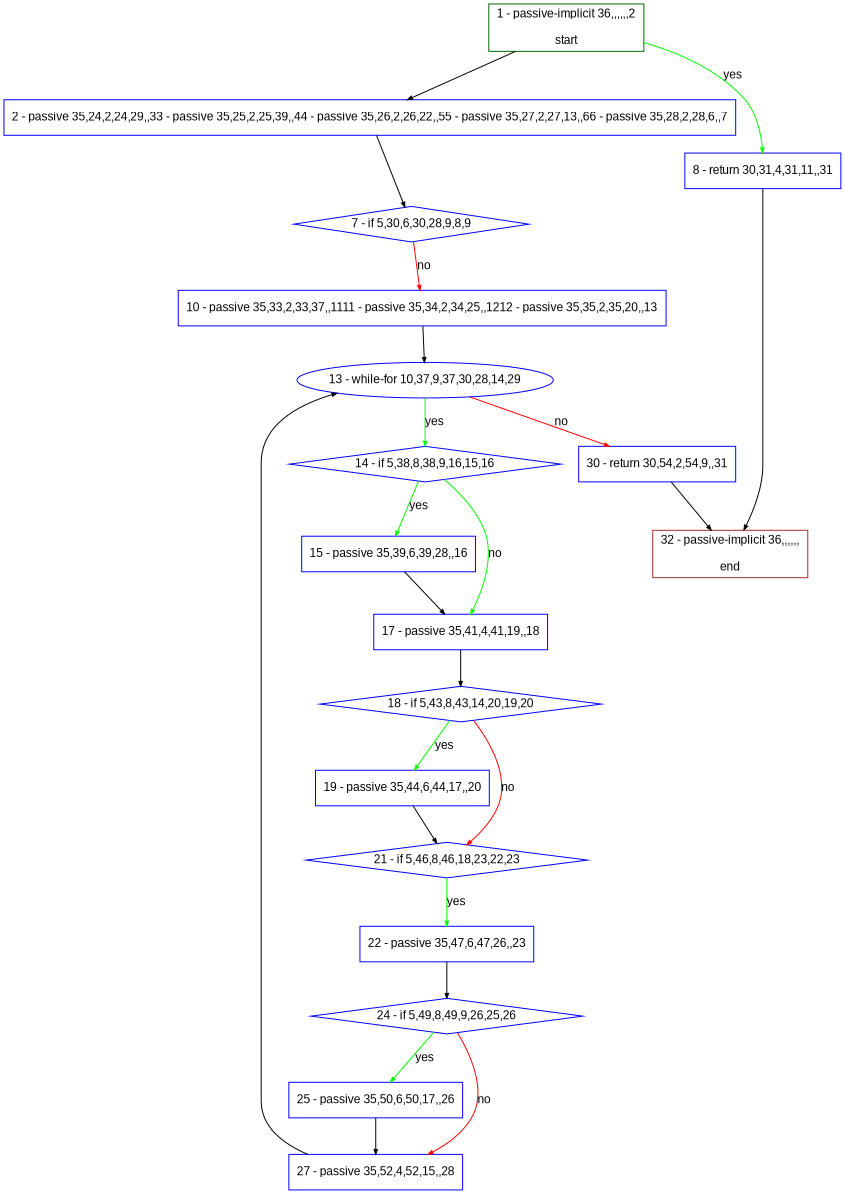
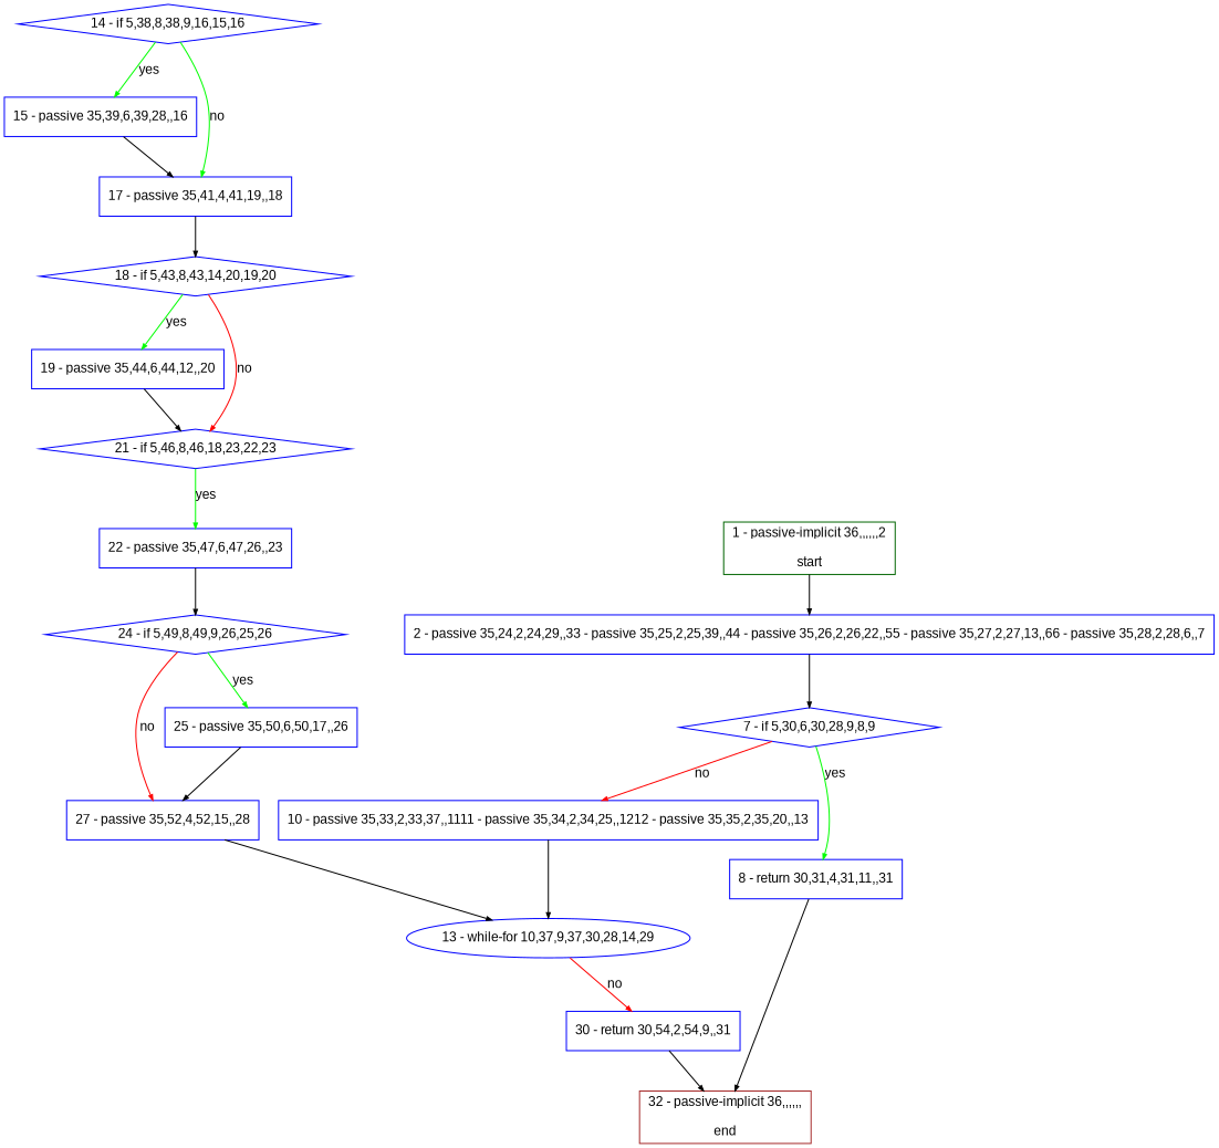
  digraph {
    bgcolor=white
    compound=true
    fillcolor="#FFFFCC"
    fontname=Arial
    fontsize=12
    pack=true
    packmode=clust
    style="rounded,filled"
    node [color="#0000ff" compound=true fillcolor="#ffffff" fixedsize=false fontname=Arial fontsize=12 node_initialized=no shape=box style=filled]
    edge [arrowhead=normal arrowsize=0.5 arrowtail=none color="#000000" compound=true dir=forward fontcolor=black fontname=Arial fontsize=12]
    n1 [label="2 - passive 35,24,2,24,29,,33 - passive 35,25,2,25,39,,44 - passive 35,26,2,26,22,,55 - passive 35,27,2,27,13,,66 - passive 35,28,2,28,6,,7"]
    n2 [label="7 - if 5,30,6,30,28,9,8,9" shape=diamond]
    n3 [label="8 - return 30,31,4,31,11,,31"]
    n4 [label="10 - passive 35,33,2,33,37,,1111 - passive 35,34,2,34,25,,1212 - passive 35,35,2,35,20,,13"]
    n5 [color="#006400" label="1 - passive-implicit 36,,,,,,2\n\nstart"]
    n6 [color="#a52a2a" label="32 - passive-implicit 36,,,,,,\n\nend"]
    n7 [label="13 - while-for 10,37,9,37,30,28,14,29" shape=oval]
    n8 [label="14 - if 5,38,8,38,9,16,15,16" shape=diamond]
    n9 [label="30 - return 30,54,2,54,9,,31"]
    n10 [label="15 - passive 35,39,6,39,28,,16"]
    n11 [label="17 - passive 35,41,4,41,19,,18"]
    n12 [label="18 - if 5,43,8,43,14,20,19,20" shape=diamond]
-   n13 [label="19 - passive 35,44,6,44,17,,20"]
+   n13 [label="19 - passive 35,44,6,44,12,,20"]
    n14 [label="21 - if 5,46,8,46,18,23,22,23" shape=diamond]
    n15 [label="22 - passive 35,47,6,47,26,,23"]
    n16 [label="24 - if 5,49,8,49,9,26,25,26" shape=diamond]
    n17 [label="25 - passive 35,50,6,50,17,,26"]
    n18 [label="27 - passive 35,52,4,52,15,,28"]
    n1 -> n2
-   n5 -> n3 [color="#00ff00" label=yes]
+   n2 -> n3 [color="#00ff00" label=yes]
    n2 -> n4 [color="#ff0000" label=no]
    n3 -> n6
    n4 -> n7
    n5 -> n1
-   n7 -> n8 [color="#00ff00" label=yes]
    n7 -> n9 [color="#ff0000" label=no]
    n8 -> n10 [color="#00ff00" label=yes]
    n8 -> n11 [color="#00ff00" label=no]
    n9 -> n6
    n10 -> n11
    n11 -> n12
    n12 -> n13 [color="#00ff00" label=yes]
    n12 -> n14 [color="#ff0000" label=no]
    n13 -> n14
    n14 -> n15 [color="#00ff00" label=yes]
    n15 -> n16
    n16 -> n17 [color="#00ff00" label=yes]
    n16 -> n18 [color="#ff0000" label=no]
    n17 -> n18
    n18 -> n7
  }
